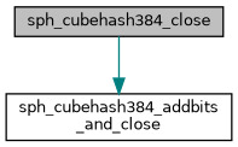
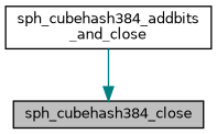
  digraph {
    rankdir=TB
    node [color=black fontname=Helvetica fontsize=10 shape=record style=filled]
    n1 [fillcolor=grey75 fontcolor=black height=0.2 label=sph_cubehash384_close width=0.4]
    n2 [fillcolor=white height=0.2 label="sph_cubehash384_addbits\l_and_close" width=0.4]
-   n1 -> n2 [color=teal fontname=Helvetica fontsize=10 labelfontname=Helvetica labelfontsize=10 style=solid]
+   n2 -> n1 [color=teal fontname=Helvetica fontsize=10 labelfontname=Helvetica labelfontsize=10 style=solid]
  }
